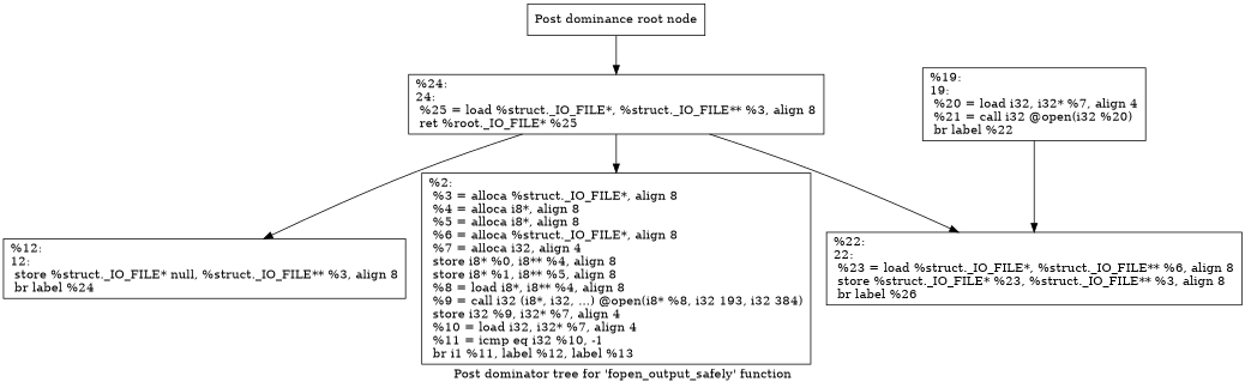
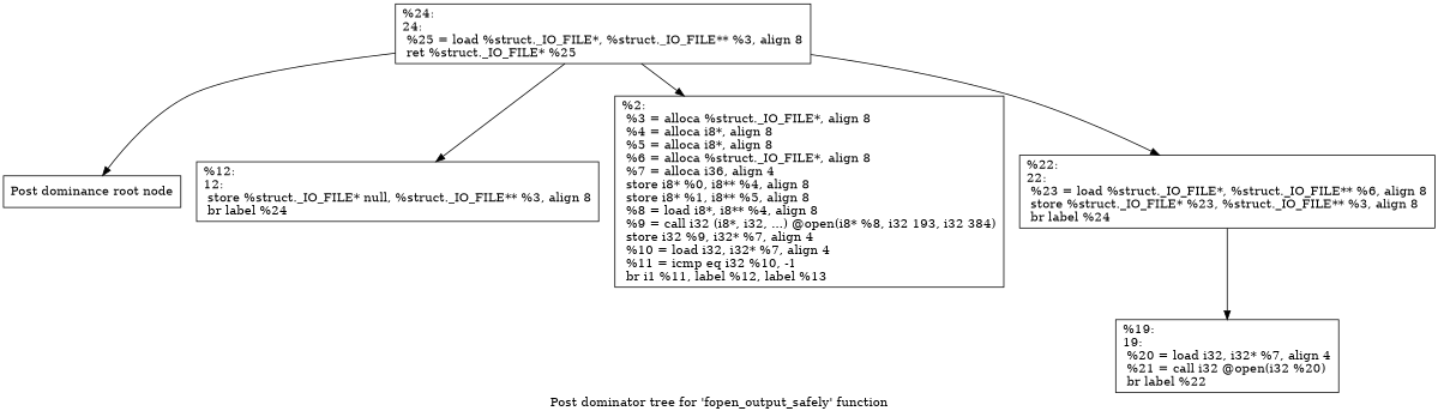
  digraph {
    label="Post dominator tree for 'fopen_output_safely' function"
    node [shape=record]
    n1 [label="{Post dominance root node}"]
-   n2 [label="{%24:\l24:                                               \l  %25 = load %struct._IO_FILE*, %struct._IO_FILE** %3, align 8\l  ret %root._IO_FILE* %25\l}"]
+   n2 [label="{%24:\l24:                                               \l  %25 = load %struct._IO_FILE*, %struct._IO_FILE** %3, align 8\l  ret %struct._IO_FILE* %25\l}"]
    n3 [label="{%12:\l12:                                               \l  store %struct._IO_FILE* null, %struct._IO_FILE** %3, align 8\l  br label %24\l}"]
-   n4 [label="{%2:\l  %3 = alloca %struct._IO_FILE*, align 8\l  %4 = alloca i8*, align 8\l  %5 = alloca i8*, align 8\l  %6 = alloca %struct._IO_FILE*, align 8\l  %7 = alloca i32, align 4\l  store i8* %0, i8** %4, align 8\l  store i8* %1, i8** %5, align 8\l  %8 = load i8*, i8** %4, align 8\l  %9 = call i32 (i8*, i32, ...) @open(i8* %8, i32 193, i32 384)\l  store i32 %9, i32* %7, align 4\l  %10 = load i32, i32* %7, align 4\l  %11 = icmp eq i32 %10, -1\l  br i1 %11, label %12, label %13\l}"]
-   n5 [label="{%22:\l22:                                               \l  %23 = load %struct._IO_FILE*, %struct._IO_FILE** %6, align 8\l  store %struct._IO_FILE* %23, %struct._IO_FILE** %3, align 8\l  br label %26\l}"]
+   n4 [label="{%2:\l  %3 = alloca %struct._IO_FILE*, align 8\l  %4 = alloca i8*, align 8\l  %5 = alloca i8*, align 8\l  %6 = alloca %struct._IO_FILE*, align 8\l  %7 = alloca i36, align 4\l  store i8* %0, i8** %4, align 8\l  store i8* %1, i8** %5, align 8\l  %8 = load i8*, i8** %4, align 8\l  %9 = call i32 (i8*, i32, ...) @open(i8* %8, i32 193, i32 384)\l  store i32 %9, i32* %7, align 4\l  %10 = load i32, i32* %7, align 4\l  %11 = icmp eq i32 %10, -1\l  br i1 %11, label %12, label %13\l}"]
+   n5 [label="{%22:\l22:                                               \l  %23 = load %struct._IO_FILE*, %struct._IO_FILE** %6, align 8\l  store %struct._IO_FILE* %23, %struct._IO_FILE** %3, align 8\l  br label %24\l}"]
    n6 [label="{%19:\l19:                                               \l  %20 = load i32, i32* %7, align 4\l  %21 = call i32 @open(i32 %20)\l  br label %22\l}"]
-   n1 -> n2
+   n2 -> n1
    n2 -> n3
    n2 -> n4
    n2 -> n5
-   n6 -> n5
+   n5 -> n6
  }
